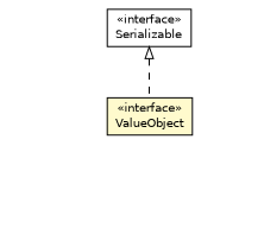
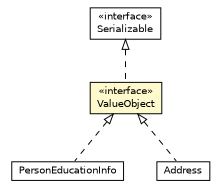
  digraph {
    nodesep=0.25
    ranksep=0.5
    node [fontcolor=black fontname=Helvetica fontsize=10.0 shape=plaintext]
    edge [arrowtail=empty dir=back fontname=Helvetica fontsize=10 headport=p labelfontname=Helvetica labelfontsize=10 style=dashed tailport=p]
    n1 [label=<<table title="org.dayatang.domain.ValueObject" border="0" cellborder="1" cellspacing="0" cellpadding="2" port="p" bgcolor="lemonChiffon" href="./ValueObject.html"> 		<tr><td><table border="0" cellspacing="0" cellpadding="1"> <tr><td align="center" balign="center"> &#171;interface&#187; </td></tr> <tr><td align="center" balign="center"> ValueObject </td></tr> 		</table></td></tr> 		</table>>]
+   n2 [label=<<table title="org.dddlib.organisation.domain.PersonEducationInfo" border="0" cellborder="1" cellspacing="0" cellpadding="2" port="p" href="../../dddlib/organisation/domain/PersonEducationInfo.html"> 		<tr><td><table border="0" cellspacing="0" cellpadding="1"> <tr><td align="center" balign="center"> PersonEducationInfo </td></tr> 		</table></td></tr> 		</table>>]
+   n3 [label=<<table title="org.dddlib.organisation.domain.Address" border="0" cellborder="1" cellspacing="0" cellpadding="2" port="p" href="../../dddlib/organisation/domain/Address.html"> 		<tr><td><table border="0" cellspacing="0" cellpadding="1"> <tr><td align="center" balign="center"> Address </td></tr> 		</table></td></tr> 		</table>>]
    n4 [label=<<table title="java.io.Serializable" border="0" cellborder="1" cellspacing="0" cellpadding="2" port="p" href="http://download.oracle.com/javase/7/docs/api/java/io/Serializable.html"> 		<tr><td><table border="0" cellspacing="0" cellpadding="1"> <tr><td align="center" balign="center"> &#171;interface&#187; </td></tr> <tr><td align="center" balign="center"> Serializable </td></tr> 		</table></td></tr> 		</table>>]
+   n1 -> n2
+   n1 -> n3
    n4 -> n1
  }
